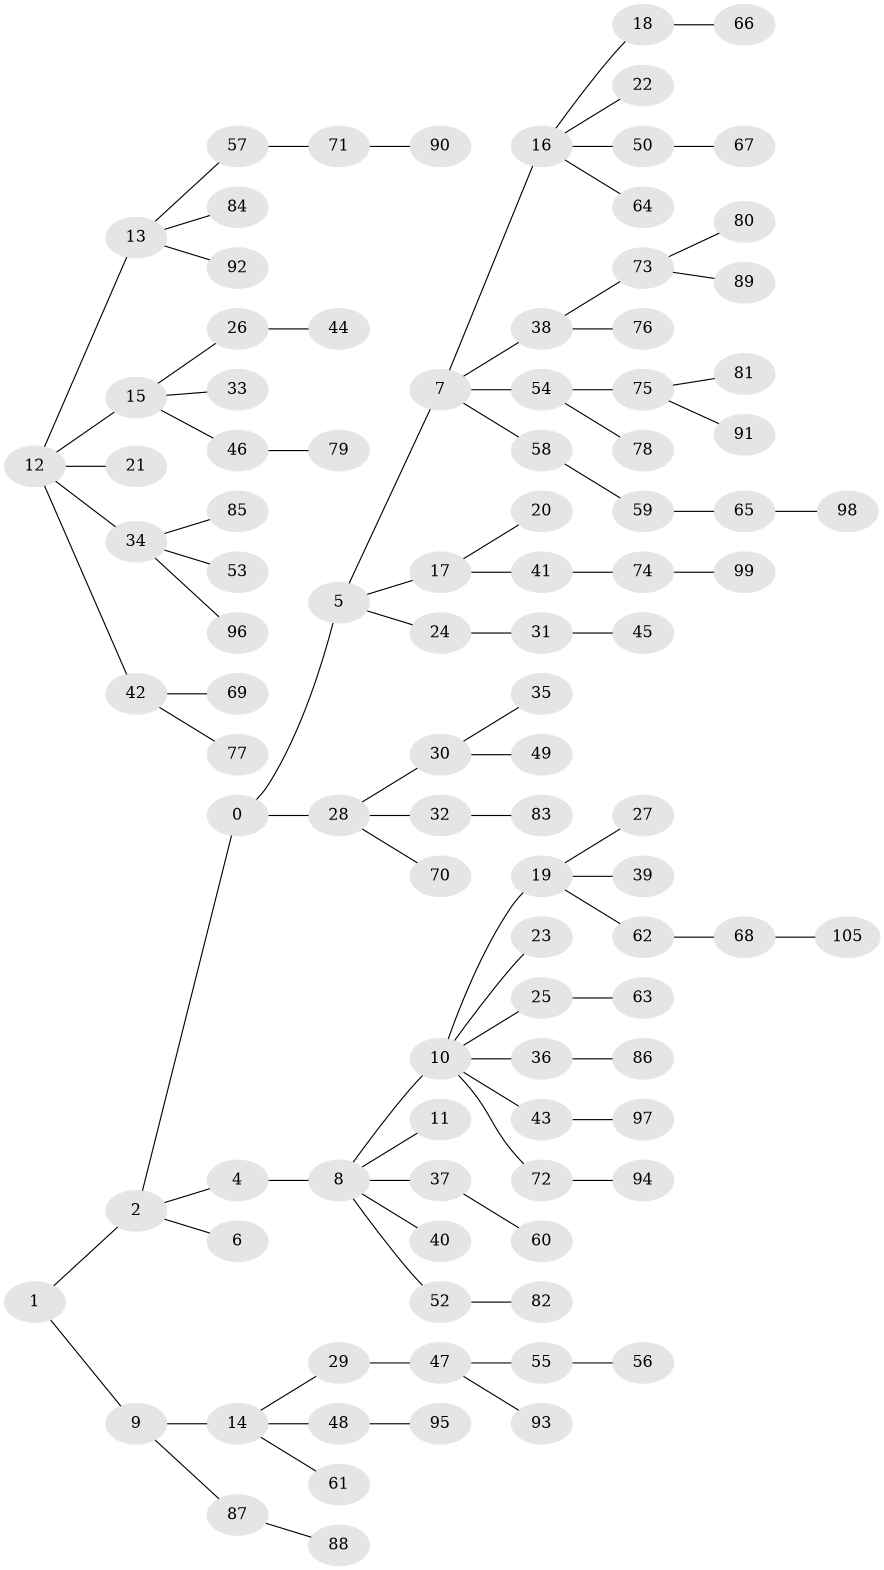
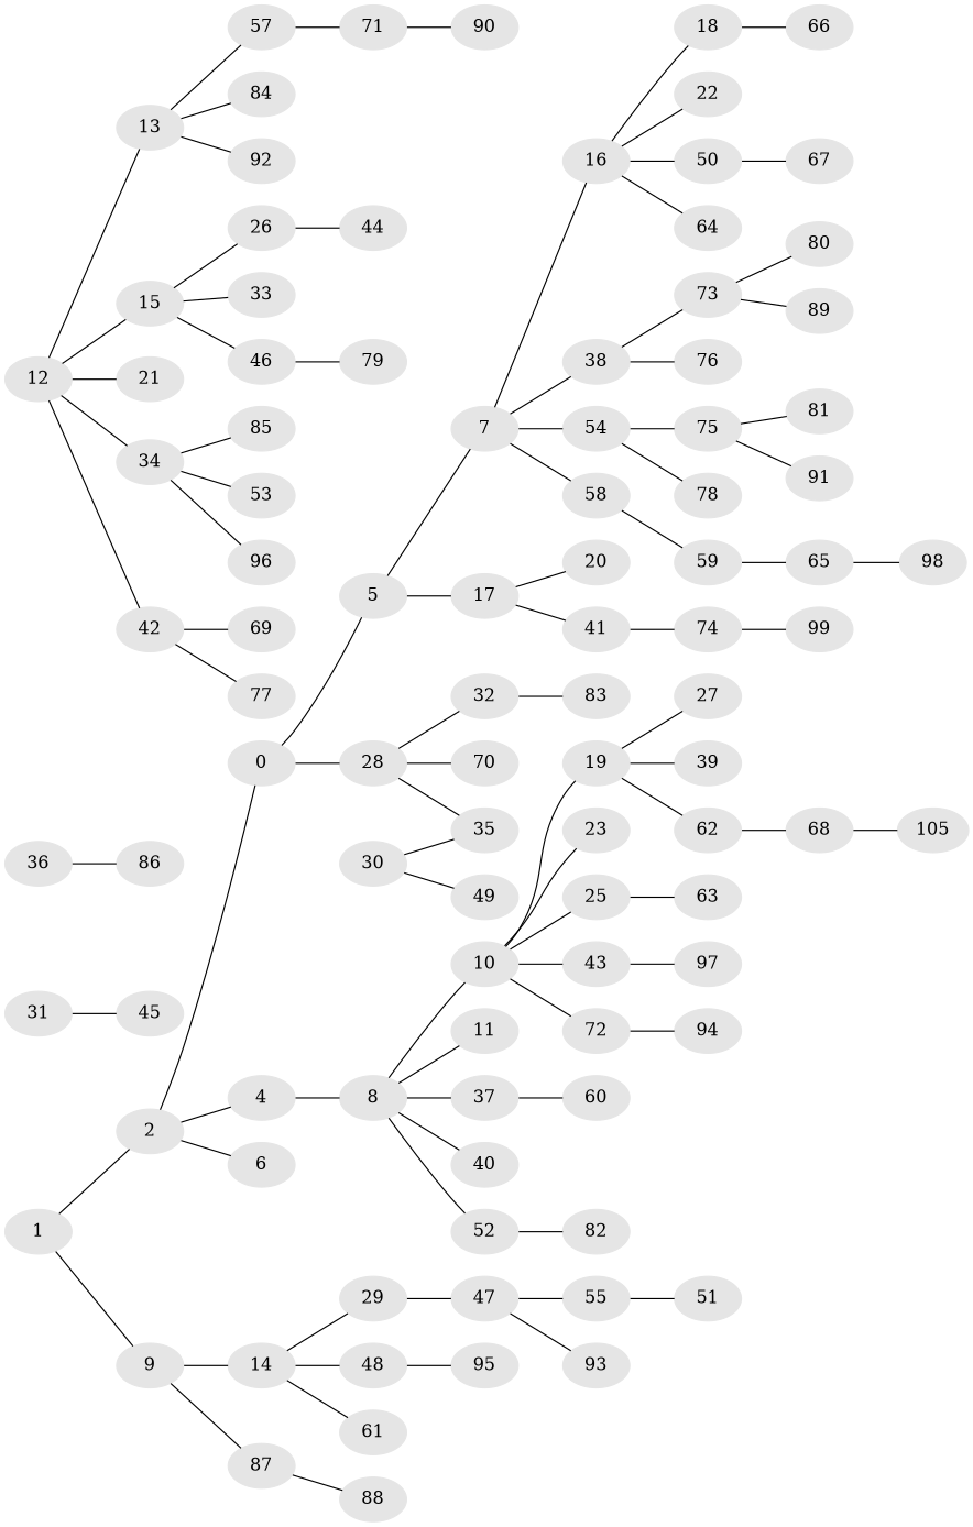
  graph {
    rankdir=LR
    node [color=gray90 style=filled]
    1
    2
    9
    n4 [label=0]
    4
    6
    14
    87
    5
    28
    8
    7
    17
-   24
    30
    32
    70
    10
    11
    37
    40
    52
    16
    38
    54
    58
    20
    41
    31
    18
    22
    50
    64
    73
    76
    75
    78
    59
    19
    23
    25
    36
    43
    72
    60
    82
    29
    48
    61
    88
    12
    13
    15
    21
    34
    42
    27
    39
    62
    63
    86
    97
    94
    57
    84
    92
    26
    33
    46
    85
    53
    96
    69
    77
    71
    47
    95
    44
    79
    66
    67
    74
    68
    45
    35
    49
    83
    55
    93
    80
    89
    99
-   56
+   56 [label=51]
    81
    91
    90
    65
    98
    n99 [label=105]
    1 -- 2
    1 -- 9
    2 -- n4
    2 -- 4
    2 -- 6
    9 -- 14
    9 -- 87
    n4 -- 5
    n4 -- 28
    4 -- 8
    14 -- 29
    14 -- 48
    14 -- 61
    87 -- 88
    5 -- 7
    5 -- 17
-   5 -- 24
-   28 -- 30
+   28 -- 35
    28 -- 32
    28 -- 70
    8 -- 10
    8 -- 11
    8 -- 37
    8 -- 40
    8 -- 52
    7 -- 16
    7 -- 38
    7 -- 54
    7 -- 58
    17 -- 20
    17 -- 41
-   24 -- 31
    30 -- 35
    30 -- 49
    32 -- 83
    10 -- 19
    10 -- 23
    10 -- 25
-   10 -- 36
    10 -- 43
    10 -- 72
    37 -- 60
    52 -- 82
    16 -- 18
    16 -- 22
    16 -- 50
    16 -- 64
    38 -- 73
    38 -- 76
    54 -- 75
    54 -- 78
    58 -- 59
    41 -- 74
    31 -- 45
    18 -- 66
    50 -- 67
    73 -- 80
    73 -- 89
    75 -- 81
    75 -- 91
    59 -- 65
    19 -- 27
    19 -- 39
    19 -- 62
    25 -- 63
    36 -- 86
    43 -- 97
    72 -- 94
    29 -- 47
    48 -- 95
    12 -- 13
    12 -- 15
    12 -- 21
    12 -- 34
    12 -- 42
    13 -- 57
    13 -- 84
    13 -- 92
    15 -- 26
    15 -- 33
    15 -- 46
    34 -- 85
    34 -- 53
    34 -- 96
    42 -- 69
    42 -- 77
    62 -- 68
    57 -- 71
    26 -- 44
    46 -- 79
    71 -- 90
    47 -- 55
    47 -- 93
    74 -- 99
    68 -- n99
    55 -- 56
    65 -- 98
  }
